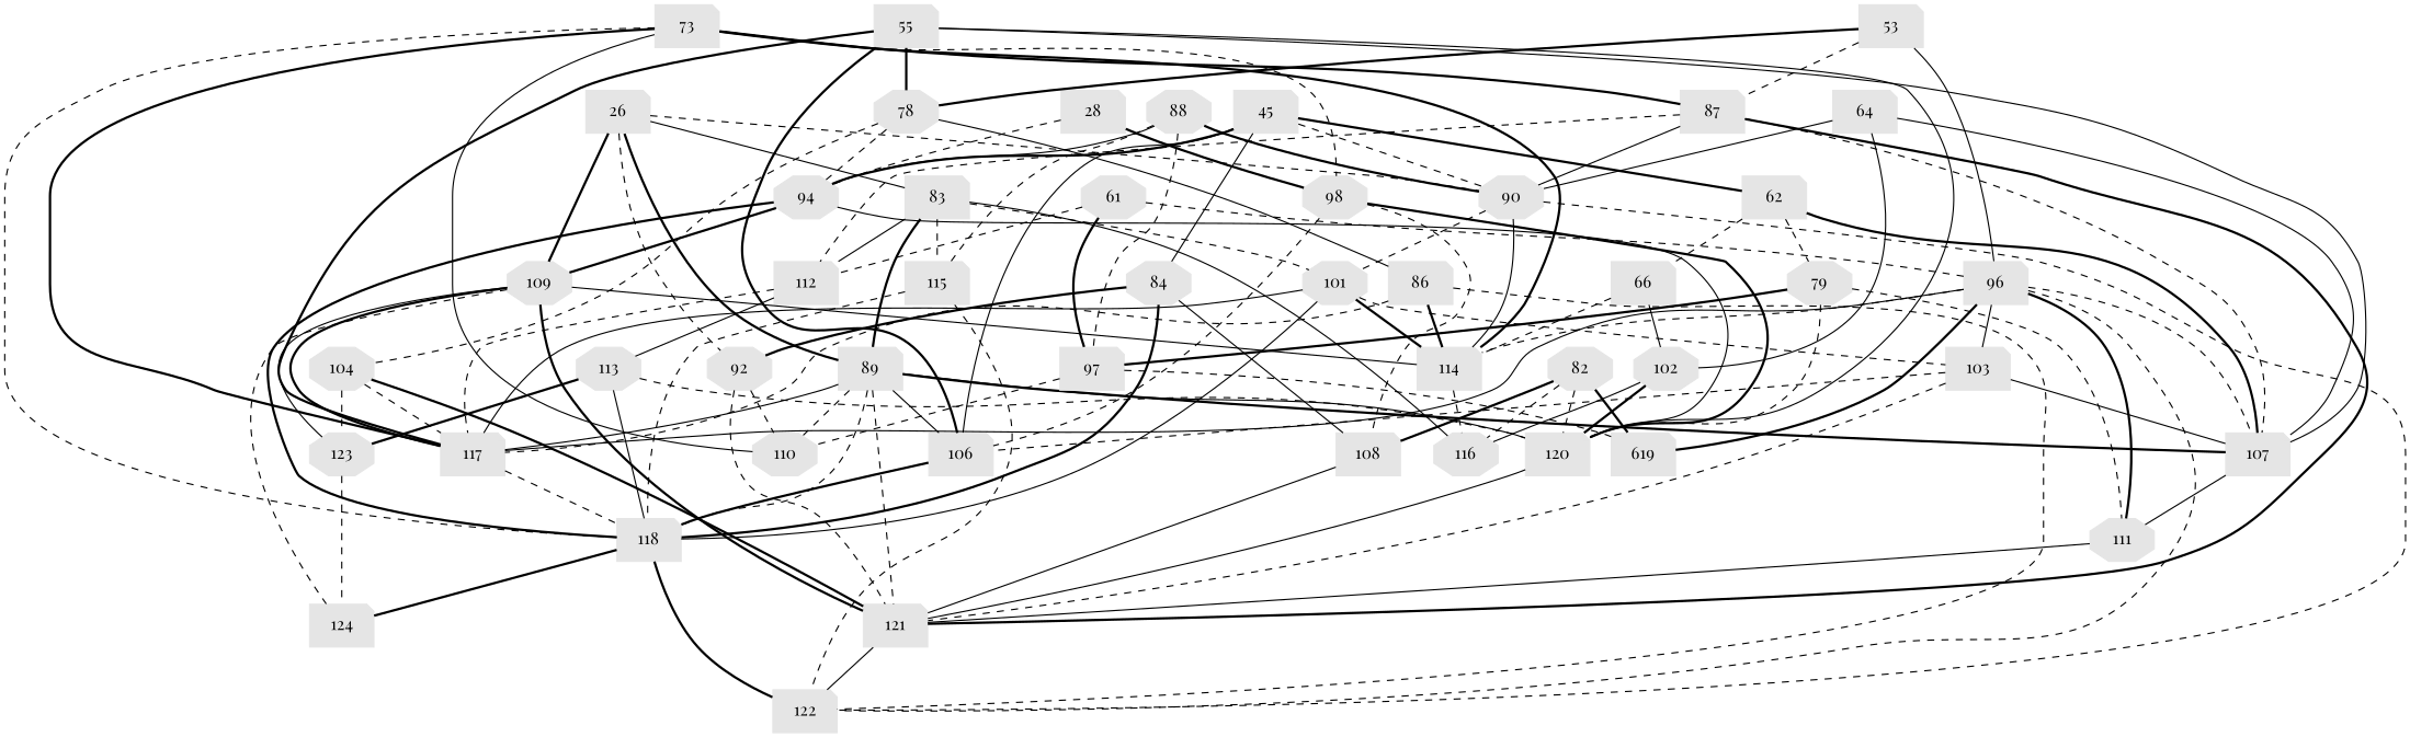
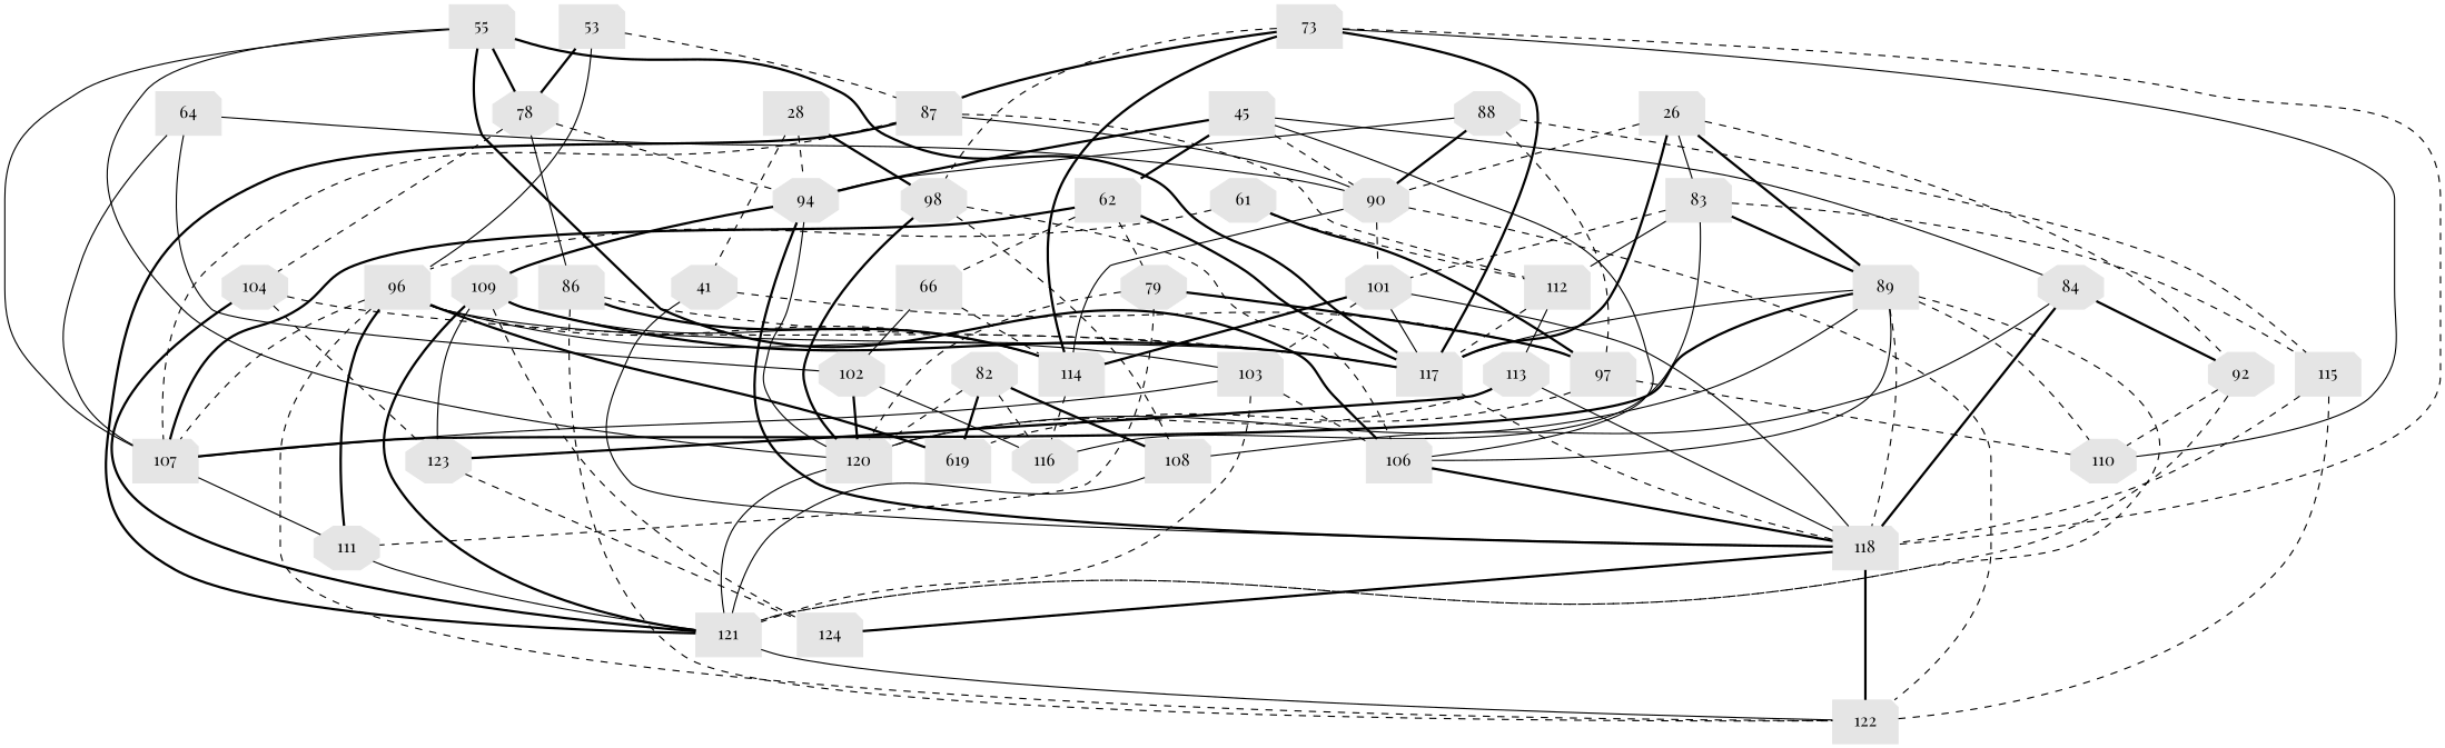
  graph {
    fontname="Playfair Display"
    node [color=gray90 fontname="Playfair Display" shape=note style=filled]
    edge [fontname="Playfair Display" style=dashed]
    26 [super="+22"]
    83 [super="+29+50"]
    89 [super="+7+69+71"]
    n4 [label=90 shape=octagon super="+70+72"]
    92 [shape=octagon]
    109 [shape=octagon super="+49"]
    112 [super="+35"]
    116 [shape=octagon]
    101 [shape=octagon super="+2+19+57"]
    115 [super="+81"]
    118 [super="+77+105"]
    106 [super="+46"]
    107 [super="+40"]
    117 [super="+43+33+67"]
    120 [super="+12+36+85"]
    110 [shape=octagon]
    121 [super="+52+90+63"]
    114 [super="+32+80"]
    122 [super="+37+39+93"]
    123 [shape=octagon super="+30"]
    124
+   41 [shape=octagon]
    28
    94 [shape=octagon super="+9+58"]
    98 [shape=octagon super="+1"]
    97 [super="+56"]
    108
    n28 [label=619]
    45 [super="+27"]
    62 [super="+51"]
    84 [shape=octagon]
    66
    79 [shape=octagon]
    78 [shape=octagon super="+38"]
    86
    104 [shape=octagon super="+100"]
    53
    87 [super="+24+75"]
    96 [super="+14+47+76"]
    111 [shape=octagon]
    103 [super="+99"]
    55 [super="+42"]
    61 [shape=octagon]
    113 [shape=octagon]
    102 [shape=octagon super="+31"]
    64
    73 [super="+16"]
    82 [shape=octagon]
    88 [shape=octagon]
    26 -- 83 [style=solid]
    26 -- 89 [style=bold]
    26 -- n4
    26 -- 92
-   26 -- 109 [style=bold weight=2]
+   26 -- 117 [style=bold weight=2]
    83 -- 89 [style=bold]
    83 -- 112 [style=solid]
    83 -- 116 [style=solid]
    83 -- 101 [weight=2]
    83 -- 115 [weight=2]
    89 -- 118 [weight=3]
    89 -- 106 [style=solid]
    89 -- 107 [style=bold weight=2]
    89 -- 117 [style=solid]
    89 -- 120 [style=solid weight=2]
    89 -- 110
    89 -- 121 [weight=2]
    n4 -- 101
    n4 -- 114 [style=solid weight=2]
    n4 -- 122
    92 -- 110
    92 -- 121
    109 -- 117 [style=bold]
    109 -- 121 [style=bold]
    109 -- 114 [style=solid]
    109 -- 123 [style=solid]
    109 -- 124
    112 -- 117
    112 -- 113 [style=solid]
    101 -- 118 [style=solid]
    101 -- 117 [style=solid weight=2]
    101 -- 114 [style=bold weight=3]
    101 -- 103
    115 -- 118
    115 -- 122 [weight=2]
    118 -- 122 [style=bold weight=3]
    118 -- 124 [style=bold]
    106 -- 118 [style=bold]
    107 -- 111 [style=solid]
    117 -- 118
    120 -- 121 [style=solid]
    121 -- 122 [style=solid weight=2]
    114 -- 116
    123 -- 124 [weight=2]
+   41 -- 118 [style=solid]
+   41 -- 97 [weight=2]
+   28 -- 41
    28 -- 94
    28 -- 98 [style=bold weight=2]
    94 -- 109 [style=bold]
    94 -- 118 [style=bold]
    94 -- 120 [style=solid]
    98 -- 106
    98 -- 120 [style=bold]
    98 -- 108
    97 -- 110
    97 -- n28 [weight=2]
    108 -- 121 [style=solid]
    45 -- n4
    45 -- 106 [style=solid]
    45 -- 94 [style=bold weight=2]
    45 -- 62 [style=bold]
    45 -- 84 [style=solid]
    62 -- 107 [style=bold weight=2]
+   62 -- 117 [style=bold]
    62 -- 66
    62 -- 79
    84 -- 92 [style=bold]
    84 -- 118 [style=bold]
    84 -- 108 [style=solid]
    66 -- 114
    66 -- 102 [style=solid weight=2]
    79 -- 120
    79 -- 97 [style=bold]
    79 -- 111
    78 -- 94
    78 -- 86 [style=solid]
    78 -- 104
    86 -- 117
    86 -- 114 [style=bold]
    86 -- 122
    104 -- 117
    104 -- 121 [style=bold weight=2]
    104 -- 123 [weight=2]
    53 -- 78 [style=bold]
    53 -- 87
    53 -- 96 [style=solid weight=2]
    87 -- n4 [style=solid weight=2]
    87 -- 112
    87 -- 107 [weight=2]
    87 -- 121 [style=bold weight=2]
    96 -- 107
    96 -- 117 [style=solid weight=3]
    96 -- 114 [weight=3]
    96 -- 122
    96 -- n28 [style=bold]
    96 -- 111 [style=bold]
    96 -- 103 [style=solid]
    111 -- 121 [style=solid]
    103 -- 106
    103 -- 107 [style=solid weight=2]
    103 -- 121
    55 -- 106 [style=bold]
    55 -- 107 [style=solid]
    55 -- 117 [style=bold]
    55 -- 120 [style=solid]
    55 -- 78 [style=bold weight=2]
    61 -- 112 [weight=2]
    61 -- 97 [style=bold]
    61 -- 96
    113 -- 118 [style=solid]
    113 -- 120
    113 -- 123 [style=bold]
    102 -- 116 [style=solid]
    102 -- 120 [style=bold]
    64 -- n4 [style=solid]
    64 -- 107 [style=solid]
    64 -- 102 [style=solid weight=2]
    73 -- 118 [weight=3]
    73 -- 117 [style=bold]
    73 -- 110 [style=solid]
    73 -- 114 [style=bold weight=2]
    73 -- 98
    73 -- 87 [style=bold weight=2]
    82 -- 116
    82 -- 120
    82 -- 108 [style=bold]
    82 -- n28 [style=bold]
    88 -- n4 [style=bold]
    88 -- 115
    88 -- 94 [style=solid]
    88 -- 97
  }
